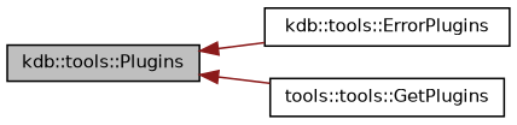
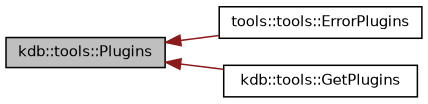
  digraph {
    rankdir=LR
    node [color=black fillcolor=white fontname=Helvetica fontsize=10 shape=record style=filled]
    edge [color=firebrick4 dir=back fontname=Helvetica fontsize=10 labelfontname=Helvetica labelfontsize=10 style=solid]
    n1 [fillcolor=grey75 fontcolor=black height=0.2 label="kdb::tools::Plugins" width=0.4]
-   n2 [height=0.2 label="kdb::tools::ErrorPlugins" width=0.4]
-   n3 [height=0.2 label="tools::tools::GetPlugins" width=0.4]
+   n2 [height=0.2 label="tools::tools::ErrorPlugins" width=0.4]
+   n3 [height=0.2 label="kdb::tools::GetPlugins" width=0.4]
    n1 -> n2
    n1 -> n3
  }
